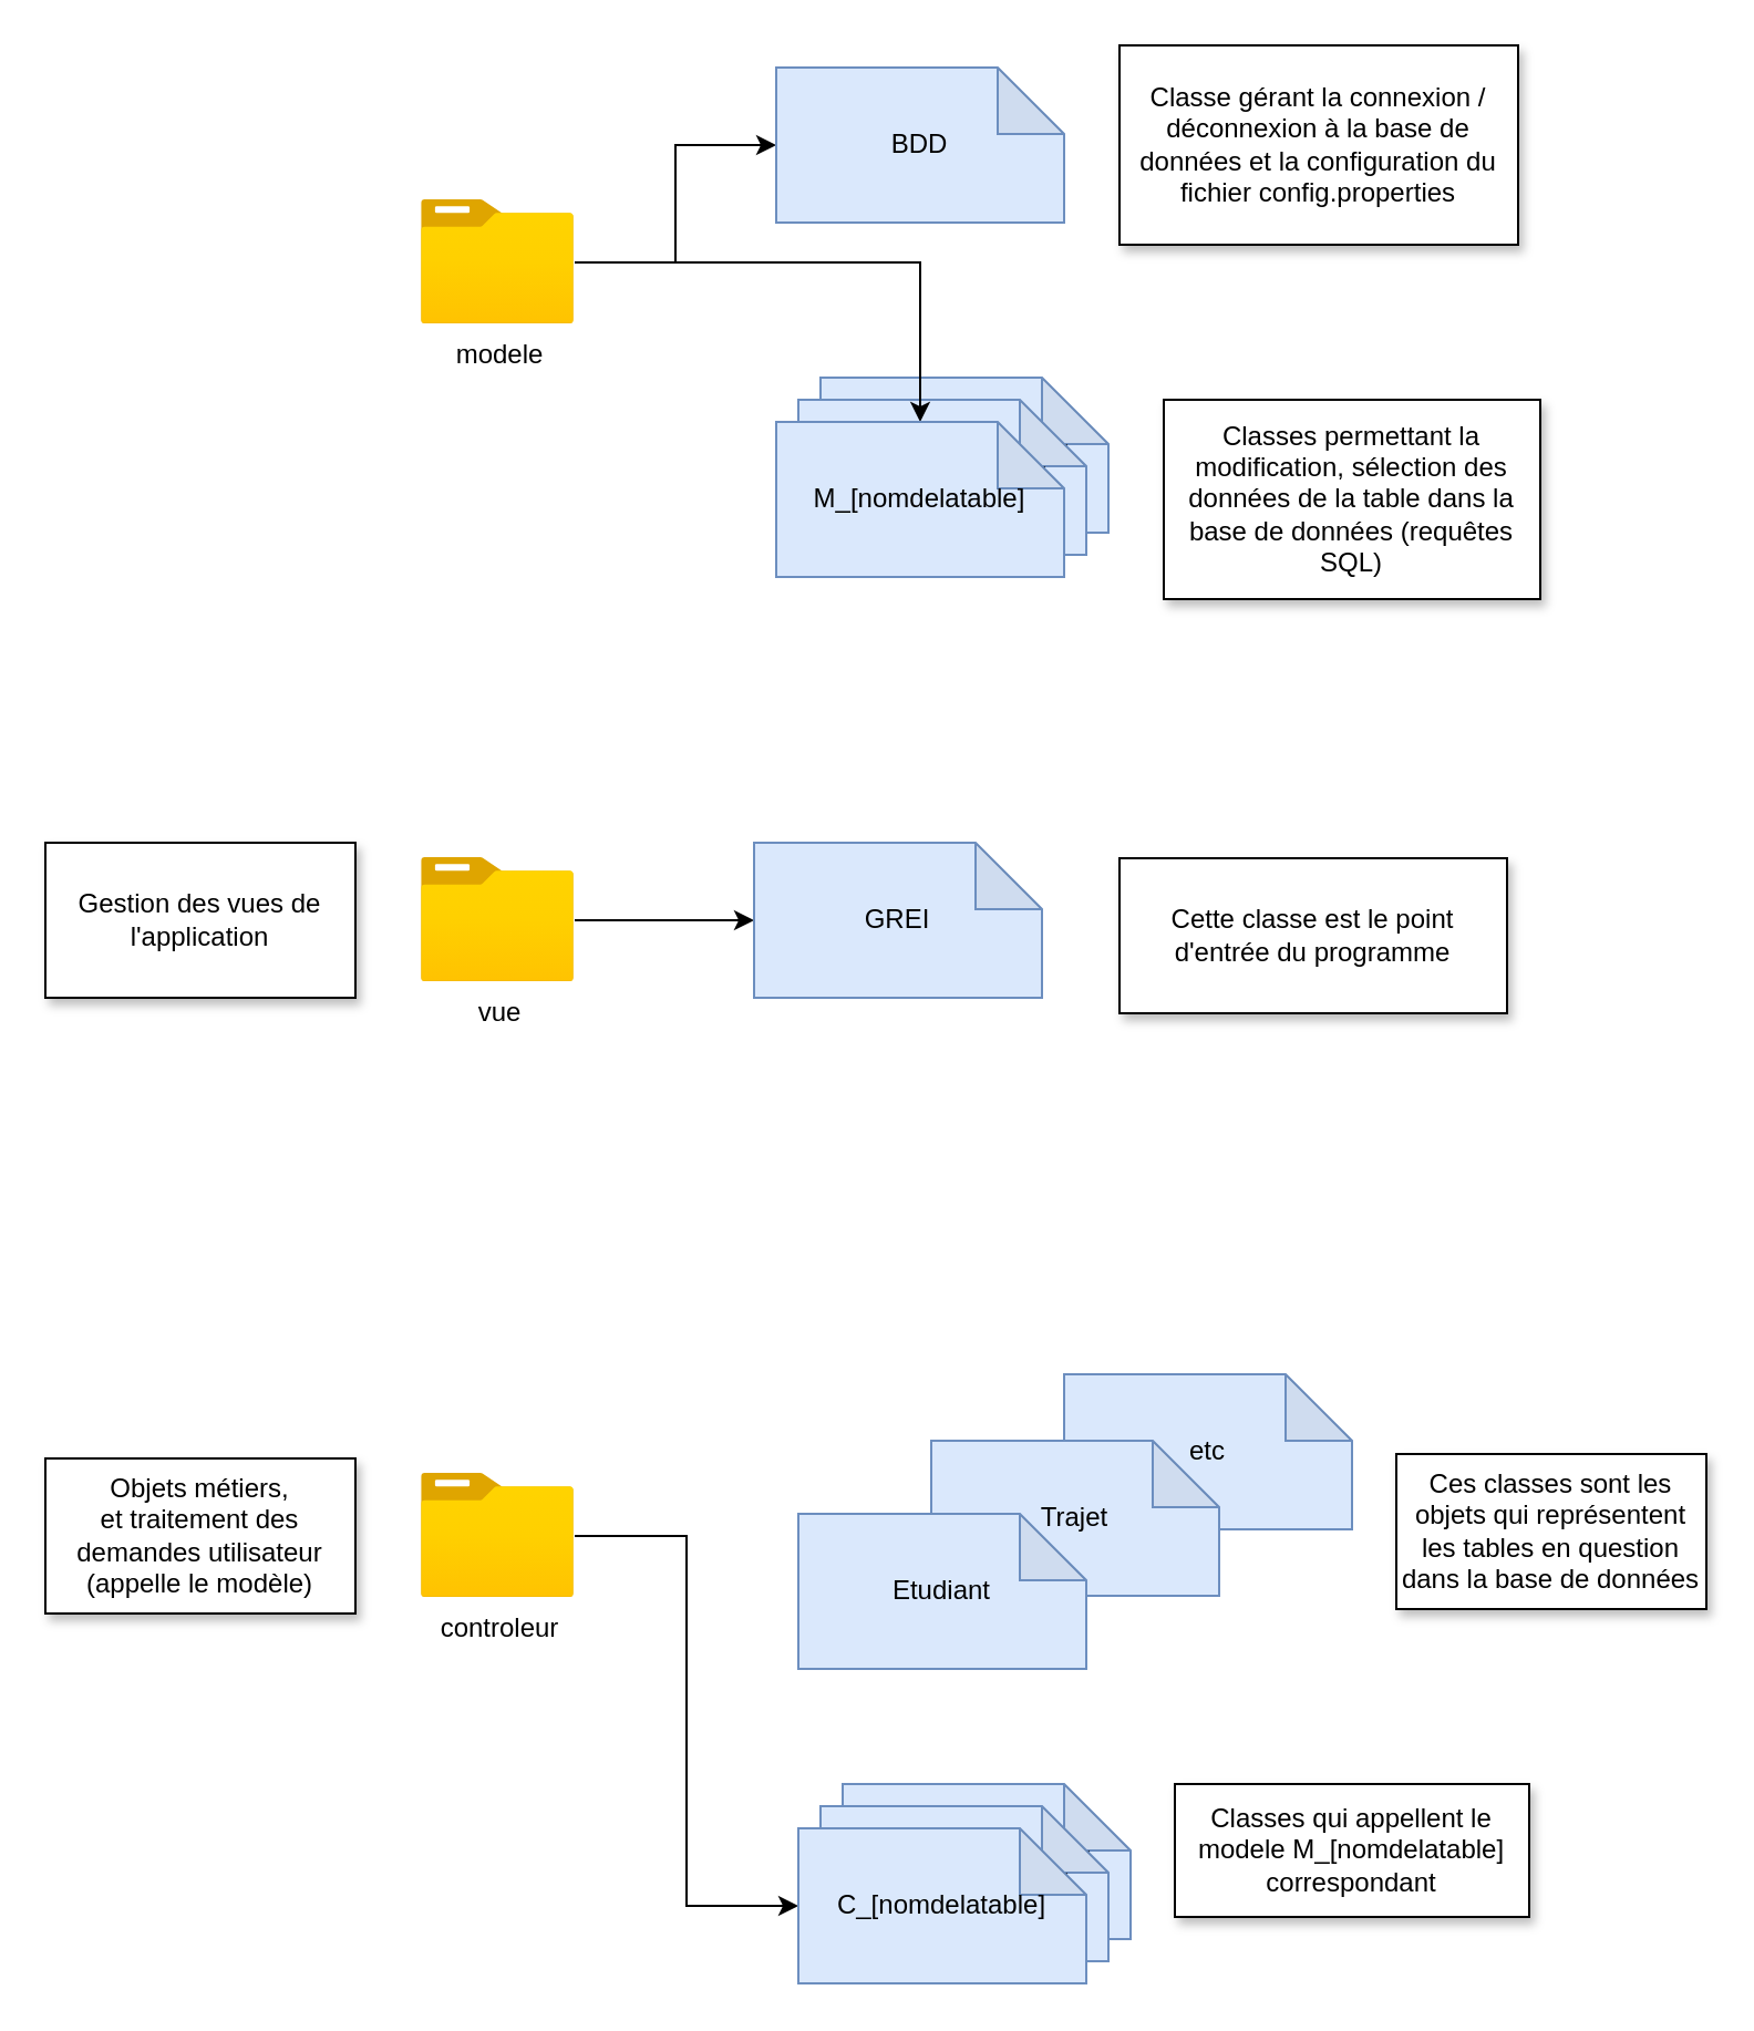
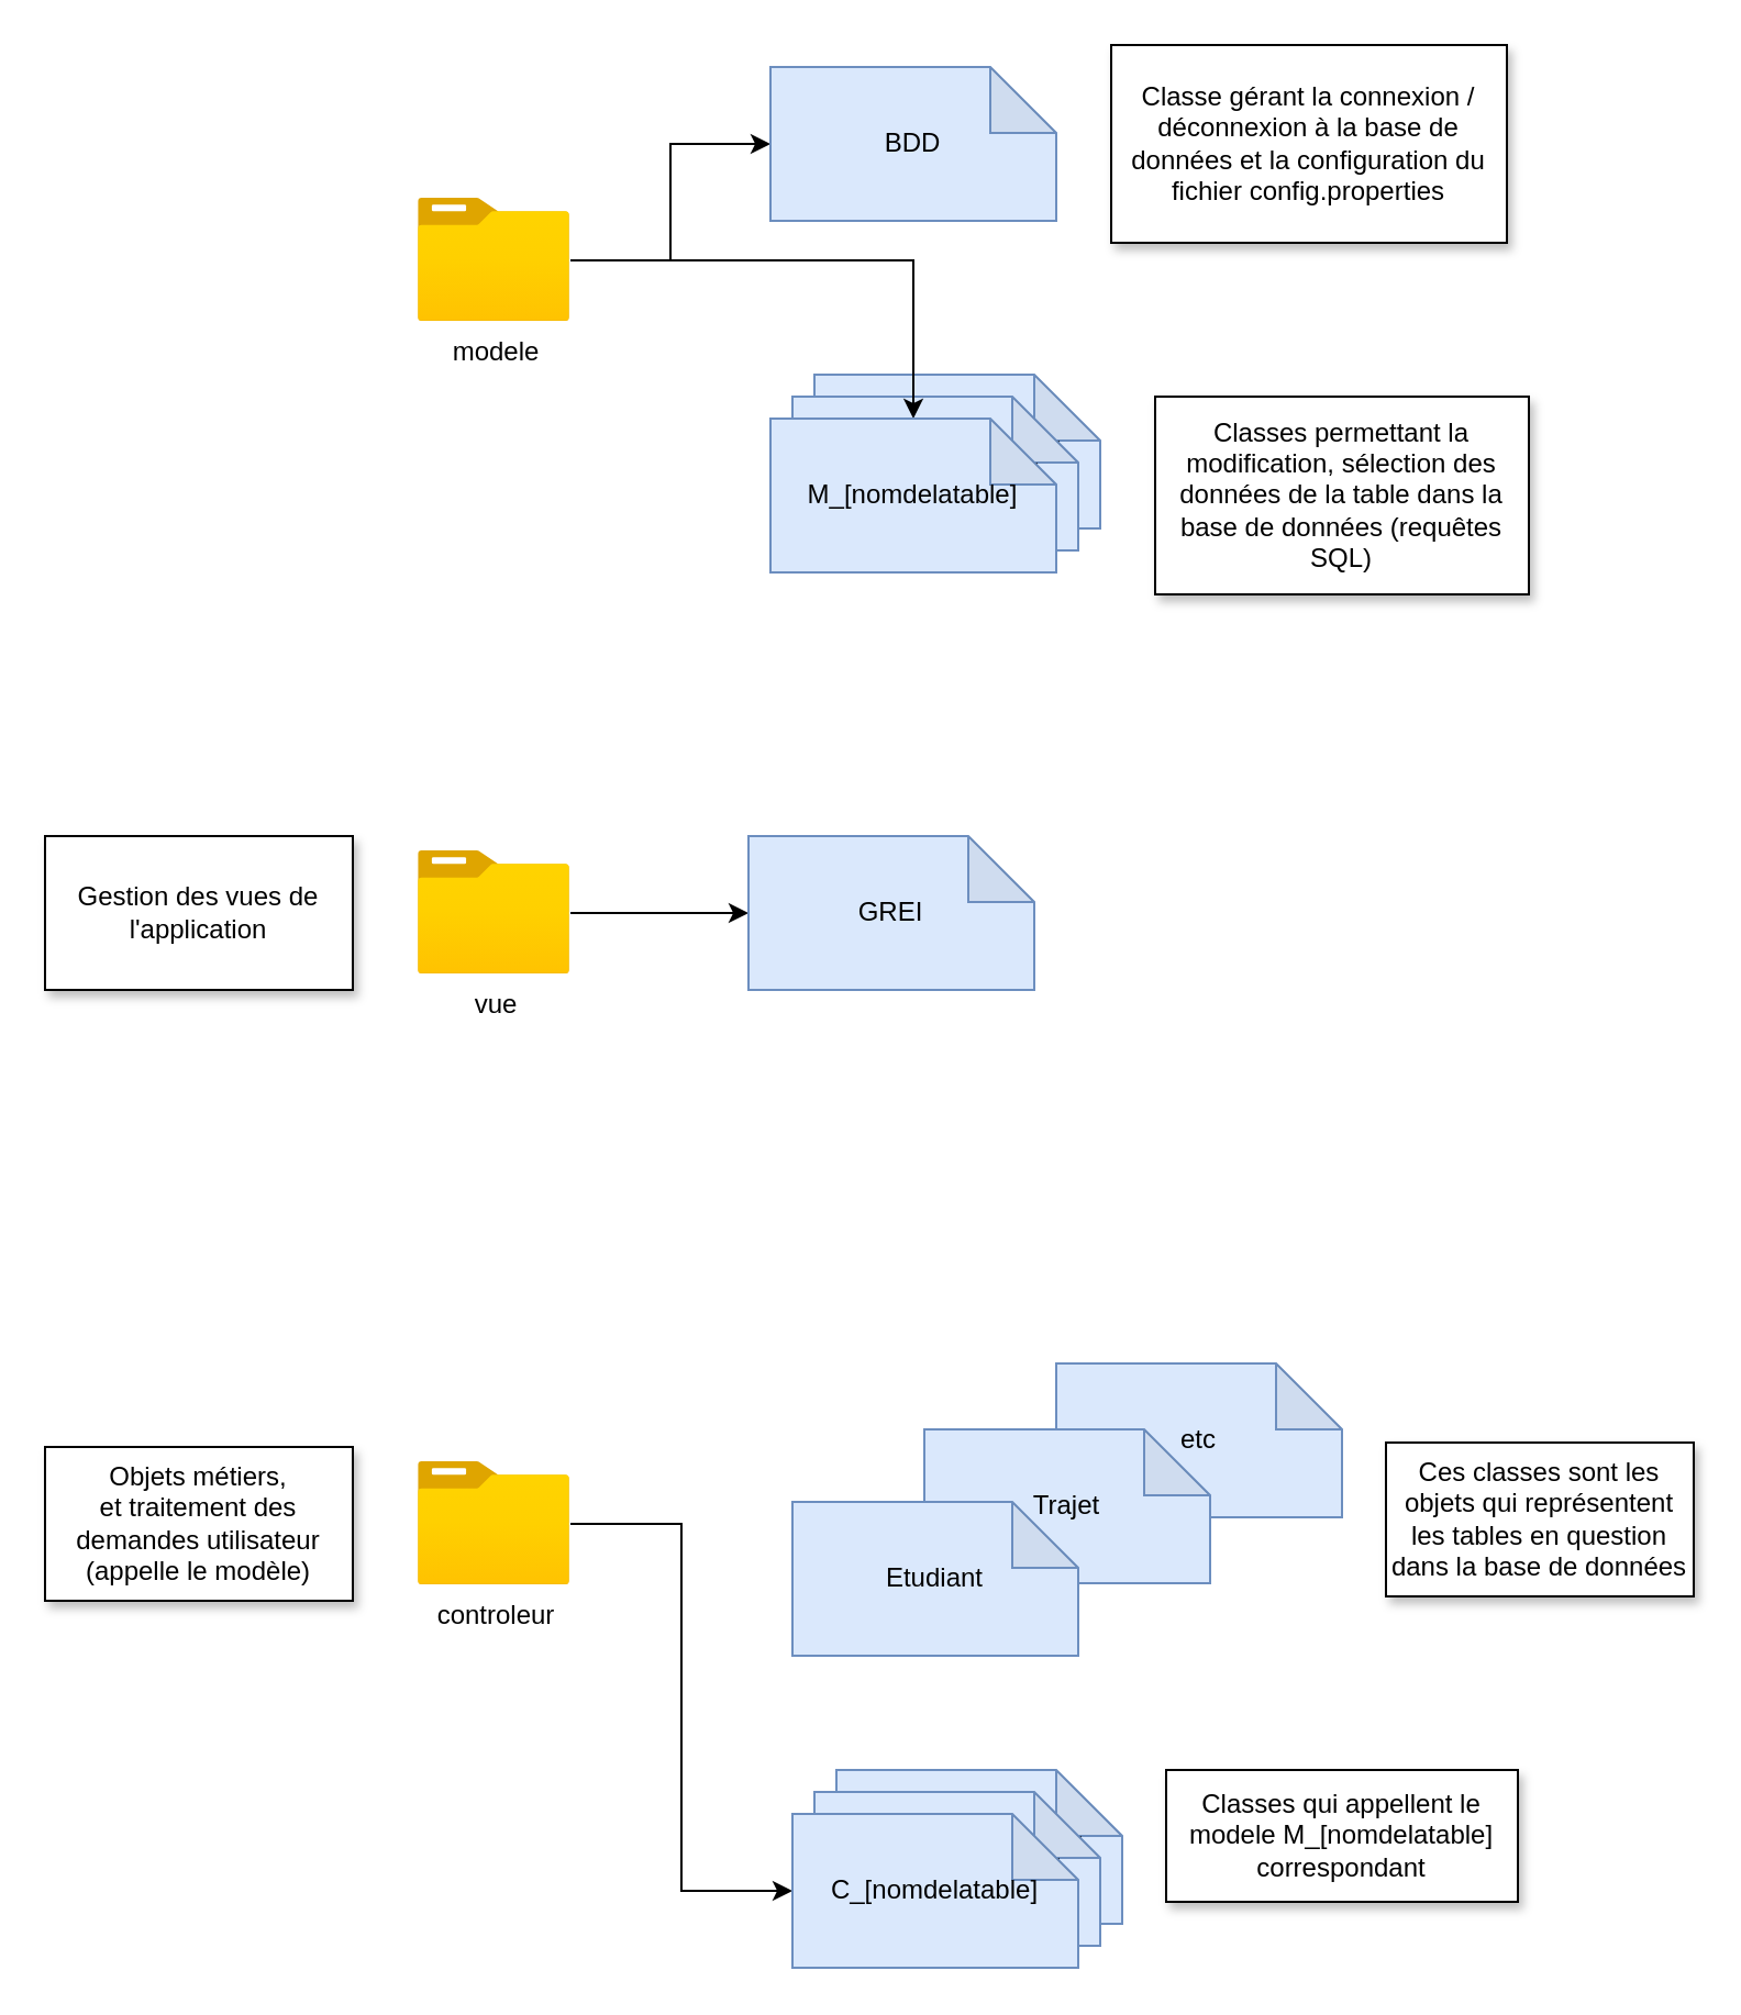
  <mxCell id="0" />
  <mxCell id="1" parent="0" />
  <mxCell id="2" value="M_[nomdelatable]" style="shape=note;whiteSpace=wrap;html=1;backgroundOutline=1;darkOpacity=0.05;fillColor=#dae8fc;strokeColor=#6c8ebf;" vertex="1" parent="1"><mxGeometry x="370" y="170" width="130" height="70" as="geometry" /></mxCell>
  <mxCell id="3" value="M_[nomdelatable]" style="shape=note;whiteSpace=wrap;html=1;backgroundOutline=1;darkOpacity=0.05;fillColor=#dae8fc;strokeColor=#6c8ebf;" vertex="1" parent="1"><mxGeometry x="360" y="180" width="130" height="70" as="geometry" /></mxCell>
  <mxCell id="4" value="etc" style="shape=note;whiteSpace=wrap;html=1;backgroundOutline=1;darkOpacity=0.05;fillColor=#dae8fc;strokeColor=#6c8ebf;" vertex="1" parent="1"><mxGeometry x="480" y="620" width="130" height="70" as="geometry" /></mxCell>
  <mxCell id="5" style="edgeStyle=orthogonalEdgeStyle;rounded=0;orthogonalLoop=1;jettySize=auto;html=1;entryX=0;entryY=0.5;entryDx=0;entryDy=0;entryPerimeter=0;" edge="1" parent="1" source="6" target="24"><mxGeometry relative="1" as="geometry"><mxPoint x="330" y="840" as="targetPoint" /></mxGeometry></mxCell>
  <mxCell id="6" value="&lt;div&gt;controleur&lt;/div&gt;" style="aspect=fixed;html=1;points=[];align=center;image;fontSize=12;image=img/lib/azure2/general/Folder_Blank.svg;" vertex="1" parent="1"><mxGeometry x="190" y="665" width="69" height="56.0" as="geometry" /></mxCell>
  <mxCell id="7" style="edgeStyle=orthogonalEdgeStyle;rounded=0;orthogonalLoop=1;jettySize=auto;html=1;" edge="1" parent="1" source="8" target="25"><mxGeometry relative="1" as="geometry" /></mxCell>
  <mxCell id="8" value="&lt;div&gt;vue&lt;/div&gt;" style="aspect=fixed;html=1;points=[];align=center;image;fontSize=12;image=img/lib/azure2/general/Folder_Blank.svg;" vertex="1" parent="1"><mxGeometry x="190" y="387" width="69" height="56.0" as="geometry" /></mxCell>
  <mxCell id="9" style="edgeStyle=orthogonalEdgeStyle;rounded=0;orthogonalLoop=1;jettySize=auto;html=1;" edge="1" parent="1" source="11" target="12"><mxGeometry relative="1" as="geometry" /></mxCell>
  <mxCell id="10" style="edgeStyle=orthogonalEdgeStyle;rounded=0;orthogonalLoop=1;jettySize=auto;html=1;" edge="1" parent="1" source="11" target="15"><mxGeometry relative="1" as="geometry" /></mxCell>
  <mxCell id="11" value="&lt;div&gt;modele&lt;/div&gt;" style="aspect=fixed;html=1;points=[];align=center;image;fontSize=12;image=img/lib/azure2/general/Folder_Blank.svg;" vertex="1" parent="1"><mxGeometry x="190" y="90" width="69" height="56.0" as="geometry" /></mxCell>
  <mxCell id="12" value="BDD" style="shape=note;whiteSpace=wrap;html=1;backgroundOutline=1;darkOpacity=0.05;fillColor=#dae8fc;strokeColor=#6c8ebf;" vertex="1" parent="1"><mxGeometry x="350" y="30" width="130" height="70" as="geometry" /></mxCell>
  <mxCell id="13" value="&lt;div&gt;Objets métiers, &lt;br&gt;&lt;/div&gt;et traitement des demandes utilisateur (appelle le modèle)" style="rounded=0;whiteSpace=wrap;html=1;shadow=1;glass=0;" vertex="1" parent="1"><mxGeometry x="20" y="658" width="140" height="70" as="geometry" /></mxCell>
  <mxCell id="14" value="&lt;div&gt;Classe gérant la connexion / déconnexion à la base de données et la configuration du fichier config.properties&lt;br&gt;&lt;/div&gt;" style="rounded=0;whiteSpace=wrap;html=1;shadow=1;" vertex="1" parent="1"><mxGeometry x="505" y="20" width="180" height="90" as="geometry" /></mxCell>
  <mxCell id="15" value="M_[nomdelatable]" style="shape=note;whiteSpace=wrap;html=1;backgroundOutline=1;darkOpacity=0.05;fillColor=#dae8fc;strokeColor=#6c8ebf;" vertex="1" parent="1"><mxGeometry x="350" y="190" width="130" height="70" as="geometry" /></mxCell>
  <mxCell id="16" value="Trajet" style="shape=note;whiteSpace=wrap;html=1;backgroundOutline=1;darkOpacity=0.05;fillColor=#dae8fc;strokeColor=#6c8ebf;" vertex="1" parent="1"><mxGeometry x="420" y="650" width="130" height="70" as="geometry" /></mxCell>
  <mxCell id="17" value="Etudiant" style="shape=note;whiteSpace=wrap;html=1;backgroundOutline=1;darkOpacity=0.05;fillColor=#dae8fc;strokeColor=#6c8ebf;" vertex="1" parent="1"><mxGeometry x="360" y="683" width="130" height="70" as="geometry" /></mxCell>
  <mxCell id="18" value="Gestion des vues de l'application" style="rounded=0;whiteSpace=wrap;html=1;shadow=1;" vertex="1" parent="1"><mxGeometry x="20" y="380" width="140" height="70" as="geometry" /></mxCell>
  <mxCell id="19" value="Ces classes sont les objets qui représentent les tables en question dans la base de&amp;nbsp;données " style="rounded=0;whiteSpace=wrap;html=1;shadow=1;" vertex="1" parent="1"><mxGeometry x="630" y="656" width="140" height="70" as="geometry" /></mxCell>
  <mxCell id="20" value="Classes permettant la modification, sélection des données de la table dans la base de données (requêtes SQL)" style="rounded=0;whiteSpace=wrap;html=1;shadow=1;" vertex="1" parent="1"><mxGeometry x="525" y="180" width="170" height="90" as="geometry" /></mxCell>
  <mxCell id="21" value="&lt;div&gt;Classes qui appellent le modele M_[nomdelatable]&lt;/div&gt;&lt;div&gt;correspondant&lt;br&gt;&lt;/div&gt;" style="rounded=0;whiteSpace=wrap;html=1;shadow=1;" vertex="1" parent="1"><mxGeometry x="530" y="805" width="160" height="60" as="geometry" /></mxCell>
  <mxCell id="22" value="M_[nomdelatable]" style="shape=note;whiteSpace=wrap;html=1;backgroundOutline=1;darkOpacity=0.05;fillColor=#dae8fc;strokeColor=#6c8ebf;" vertex="1" parent="1"><mxGeometry x="380" y="805" width="130" height="70" as="geometry" /></mxCell>
  <mxCell id="23" value="M_[nomdelatable]" style="shape=note;whiteSpace=wrap;html=1;backgroundOutline=1;darkOpacity=0.05;fillColor=#dae8fc;strokeColor=#6c8ebf;" vertex="1" parent="1"><mxGeometry x="370" y="815" width="130" height="70" as="geometry" /></mxCell>
  <mxCell id="24" value="C_[nomdelatable]" style="shape=note;whiteSpace=wrap;html=1;backgroundOutline=1;darkOpacity=0.05;fillColor=#dae8fc;strokeColor=#6c8ebf;" vertex="1" parent="1"><mxGeometry x="360" y="825" width="130" height="70" as="geometry" /></mxCell>
  <mxCell id="25" value="GREI" style="shape=note;whiteSpace=wrap;html=1;backgroundOutline=1;darkOpacity=0.05;fillColor=#dae8fc;strokeColor=#6c8ebf;" vertex="1" parent="1"><mxGeometry x="340" y="380" width="130" height="70" as="geometry" /></mxCell>
- <mxCell id="26" value="Cette classe est le point d'entrée du programme" style="rounded=0;whiteSpace=wrap;html=1;shadow=1;" vertex="1" parent="1"><mxGeometry x="505" y="387" width="175" height="70" as="geometry" /></mxCell>
